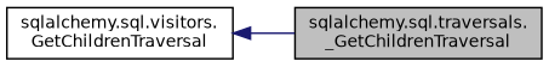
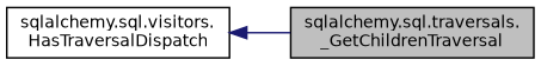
  digraph {
    rankdir=LR
    node [color=black fontname=Helvetica fontsize=10 shape=record style=filled]
    n1 [fillcolor=grey75 fontcolor=black height=0.2 label="sqlalchemy.sql.traversals.\l_GetChildrenTraversal" width=0.4]
-   n2 [fillcolor=white height=0.2 label="sqlalchemy.sql.visitors.\lGetChildrenTraversal" width=0.4]
+   n2 [fillcolor=white height=0.2 label="sqlalchemy.sql.visitors.\lHasTraversalDispatch" width=0.4]
    n2 -> n1 [color=midnightblue dir=back fontname=Helvetica fontsize=10 labelfontname=Helvetica labelfontsize=10 style=solid]
  }
